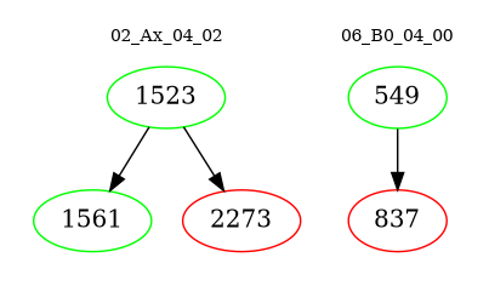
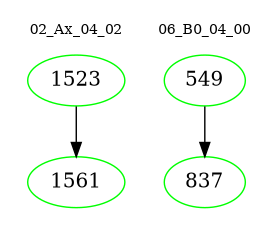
  digraph {
    node [color=green]
    edge [color=black]
    n1 [label=1561]
    n2 [label=1523]
-   n3 [color=red label=2273]
    n4 [label=549]
-   n5 [color=red label=837]
+   n5 [label=837]
    subgraph cluster_1 {
      color=white
      fontsize=10
      label="02_Ax_04_02"
      n1
      n2
-     n3
    }
    subgraph cluster_2 {
      color=white
      fontsize=10
      label="06_B0_04_00"
      n4
      n5
    }
    n2 -> n1
-   n2 -> n3
    n4 -> n5
  }
